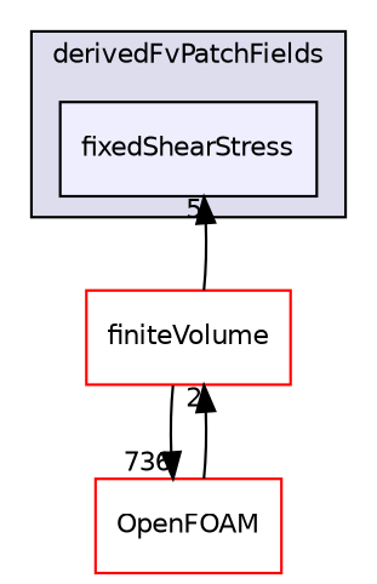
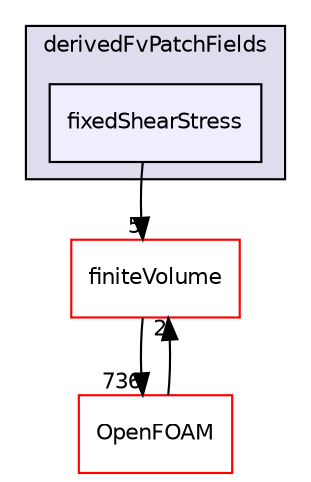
  digraph {
    compound=true
    node [fontname=Helvetica fontsize=10 shape=box color=red]
    edge [labeldistance=1.5 labelfontname=Helvetica labelfontsize=10]
    n1 [fillcolor="#eeeeff" label=fixedShearStress pencolor=black style=filled color=""]
    n2 [label=finiteVolume]
    n3 [label=OpenFOAM]
    subgraph cluster_1 {
      bgcolor="#ddddee"
      fontname=Helvetica
      fontsize=10
      label=derivedFvPatchFields
      pencolor=black
      n1
    }
-   n2 -> n1 [headlabel=5]
+   n1 -> n2 [headlabel=5]
    n2 -> n3 [headlabel=736]
    n3 -> n2 [headlabel=2]
  }
